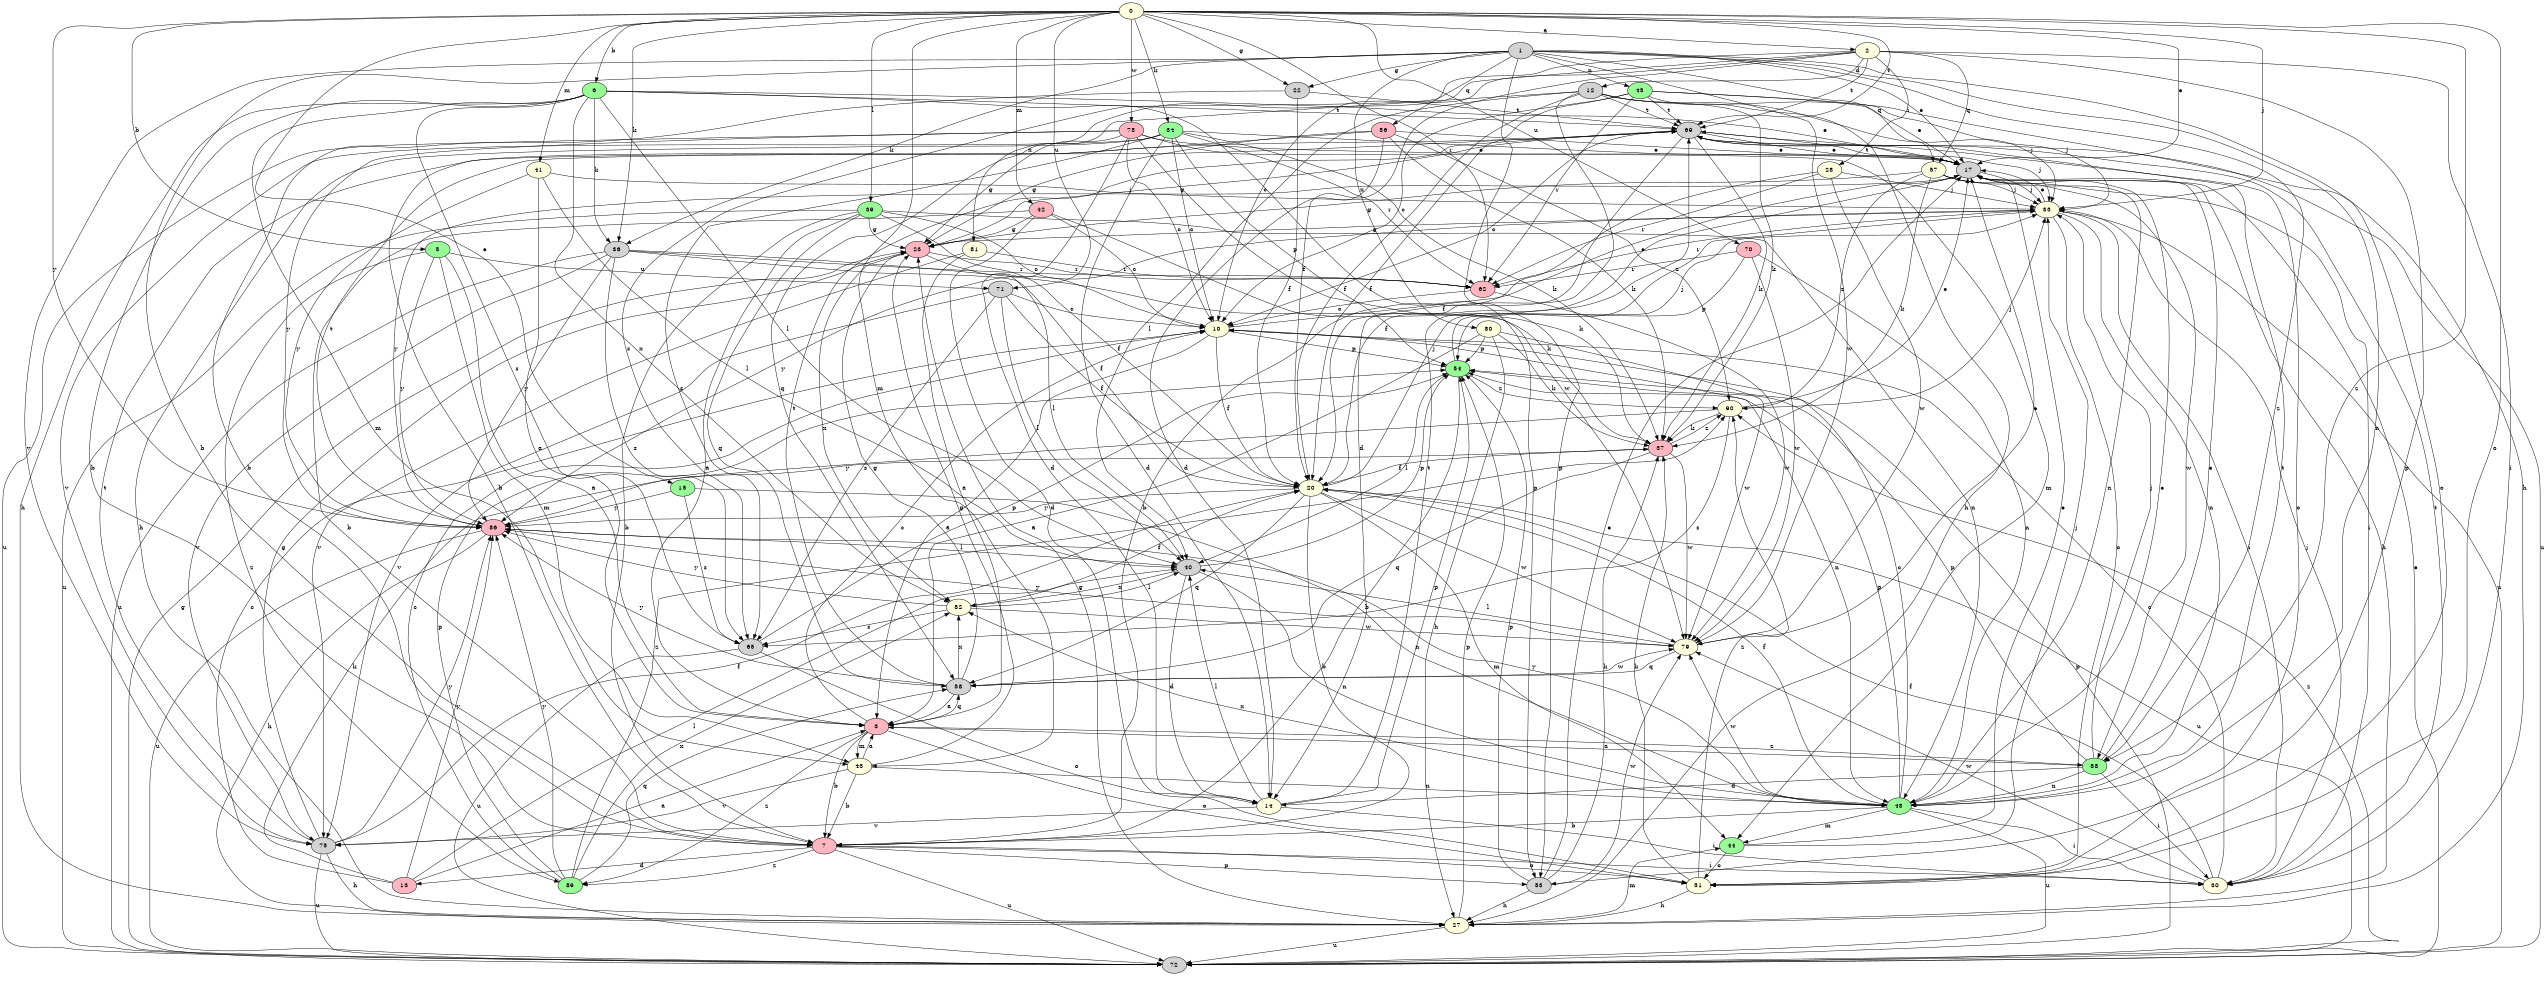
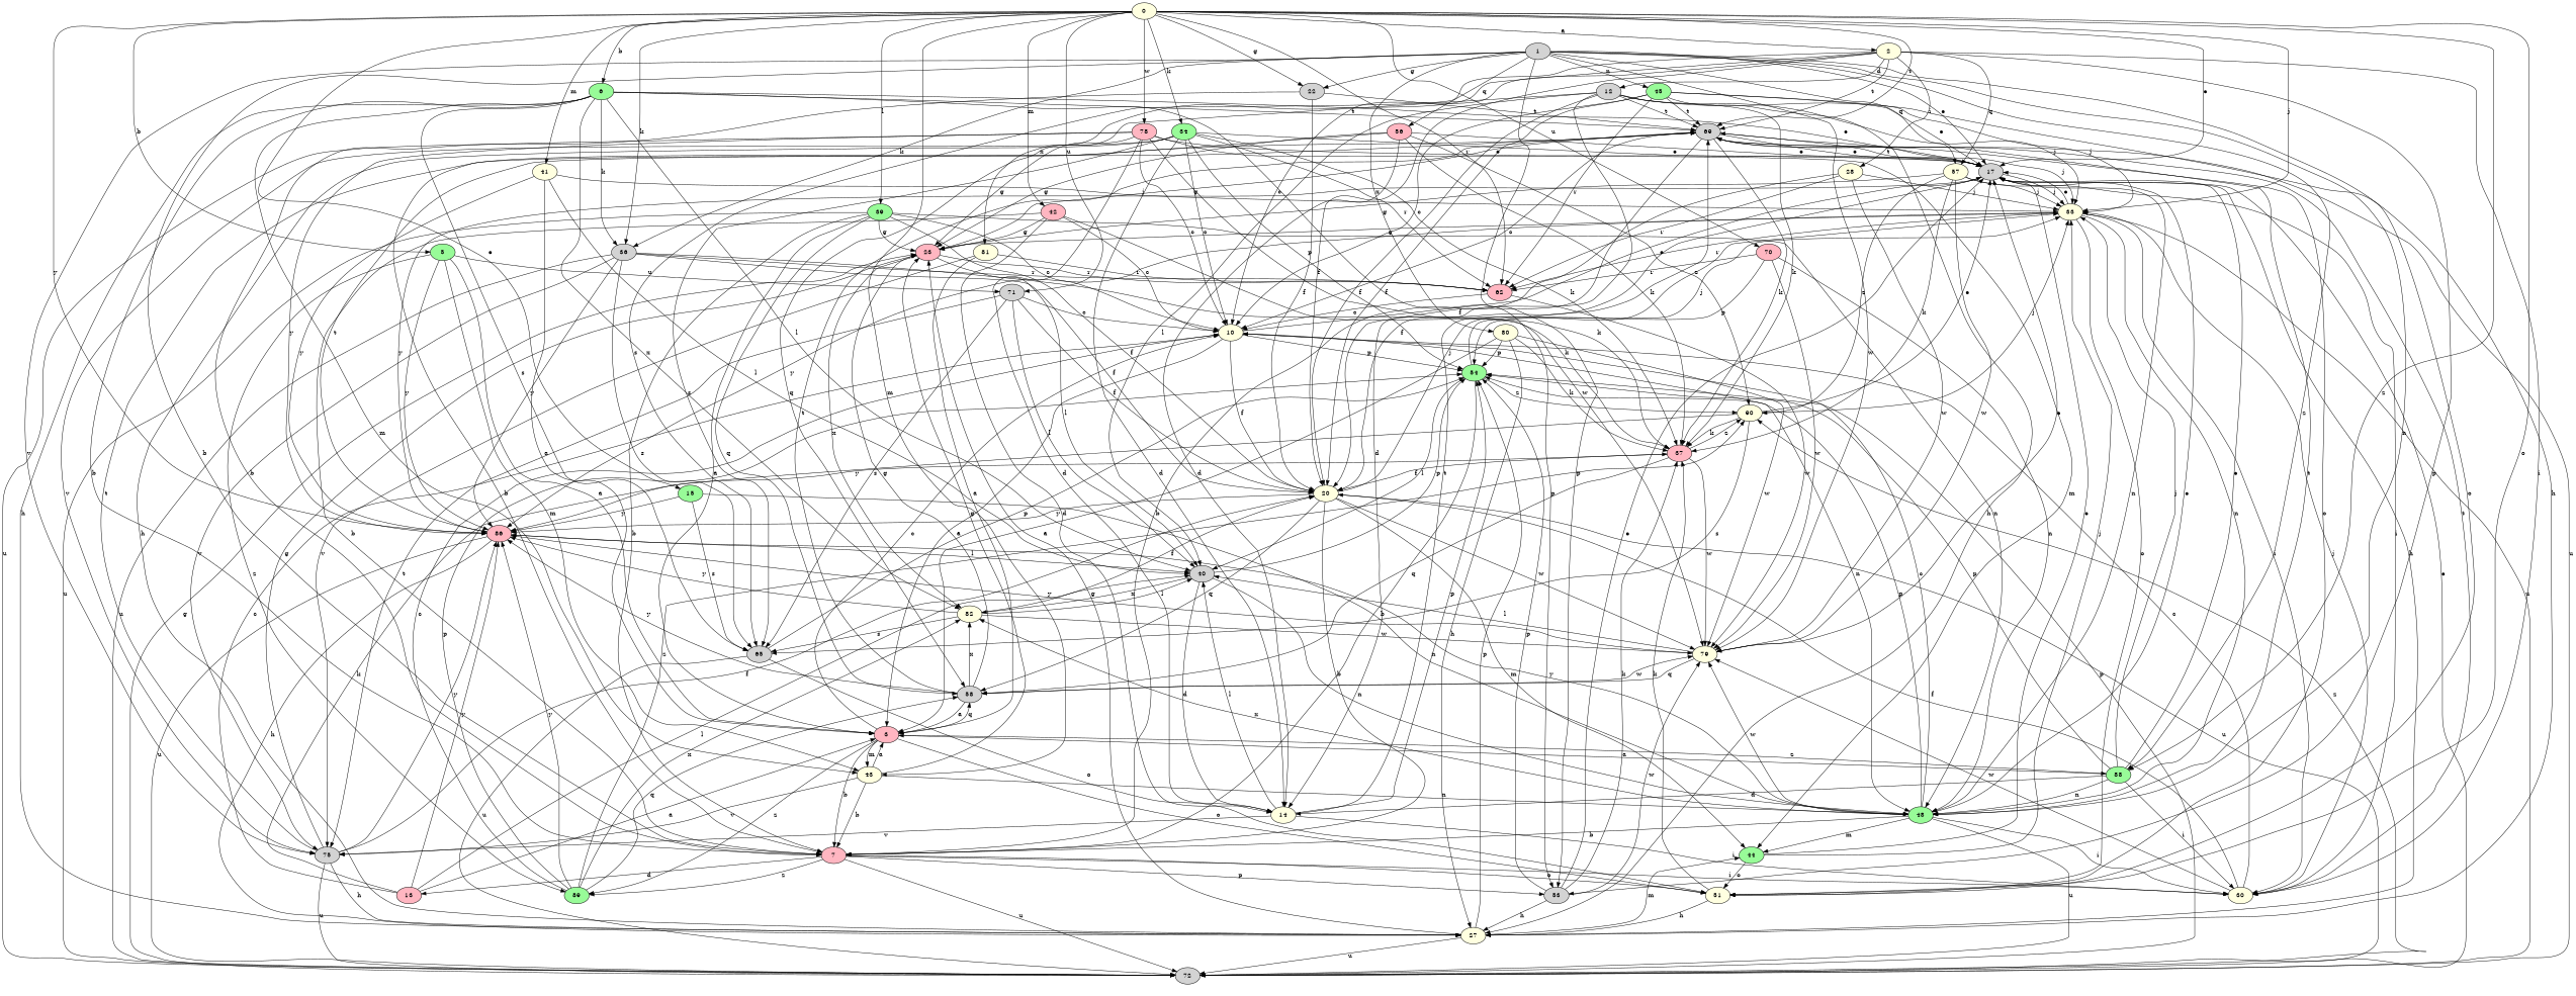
  strict digraph {
    fontname="DejaVu Serif"
    node [fillcolor=lightyellow fontname="DejaVu Serif" style=filled]
    edge [fontname="DejaVu Serif"]
    0
    2
    5 [fillcolor=palegreen]
    6 [fillcolor=palegreen]
    15 [fillcolor=palegreen]
    17 [fillcolor=lightgrey]
    22 [fillcolor=lightgrey]
    33
    34 [fillcolor=palegreen]
    36 [fillcolor=lightgrey]
    39 [fillcolor=palegreen]
    41
    42 [fillcolor=lightpink]
    43
    51
    62 [fillcolor=lightpink]
    69 [fillcolor=lightgrey]
    70 [fillcolor=lightpink]
    71 [fillcolor=lightgrey]
    78 [fillcolor=lightpink]
    86 [fillcolor=lightpink]
    88 [fillcolor=palegreen]
    53 [fillcolor=lightgrey]
    57
    10
    12 [fillcolor=lightgrey]
    20
    28
    30
    65 [fillcolor=lightgrey]
    81
    3 [fillcolor=lightpink]
    89 [fillcolor=palegreen]
    7 [fillcolor=lightpink]
    27
    40 [fillcolor=lightgrey]
    82
    48 [fillcolor=palegreen]
    72 [fillcolor=lightgrey]
    23 [fillcolor=lightpink]
    75 [fillcolor=lightgrey]
    54 [fillcolor=palegreen]
    14
    37 [fillcolor=lightpink]
    58 [fillcolor=lightgrey]
    90
    79
    44 [fillcolor=palegreen]
    1 [fillcolor=lightgrey]
    45 [fillcolor=palegreen]
    56 [fillcolor=lightpink]
    80
    13 [fillcolor=lightpink]
    0 -> 2 [label=a]
    0 -> 5 [label=b]
    0 -> 6 [label=b]
    0 -> 15 [label=e]
    0 -> 17 [label=e]
    0 -> 22 [label=g]
    0 -> 33 [label=j]
    0 -> 34 [label=k]
    0 -> 36 [label=k]
    0 -> 39 [label=l]
    0 -> 41 [label=m]
    0 -> 42 [label=m]
    0 -> 43 [label=m]
    0 -> 51 [label=o]
    0 -> 62 [label=r]
    0 -> 69 [label=t]
    0 -> 70 [label=u]
    0 -> 71 [label=u]
    0 -> 78 [label=w]
    0 -> 86 [label=y]
    0 -> 88 [label=z]
    2 -> 69 [label=t]
    2 -> 53 [label=p]
    2 -> 57 [label=q]
    2 -> 10 [label=c]
    2 -> 12 [label=d]
    2 -> 20 [label=f]
    2 -> 28 [label=i]
    2 -> 30 [label=i]
    2 -> 65 [label=s]
    2 -> 81 [label=x]
    5 -> 43 [label=m]
    5 -> 71 [label=u]
    5 -> 86 [label=y]
    5 -> 3 [label=a]
    5 -> 89 [label=z]
    6 -> 17 [label=e]
    6 -> 36 [label=k]
    6 -> 43 [label=m]
    6 -> 69 [label=t]
    6 -> 53 [label=p]
    6 -> 65 [label=s]
    6 -> 7 [label=b]
    6 -> 27 [label=h]
    6 -> 40 [label=l]
    6 -> 82 [label=x]
    15 -> 86 [label=y]
    15 -> 65 [label=s]
    15 -> 48 [label=n]
    17 -> 33 [label=j]
    17 -> 69 [label=t]
    17 -> 86 [label=y]
    17 -> 20 [label=f]
    17 -> 27 [label=h]
    17 -> 48 [label=n]
    22 -> 69 [label=t]
    22 -> 20 [label=f]
    22 -> 7 [label=b]
    33 -> 17 [label=e]
    33 -> 51 [label=o]
    33 -> 62 [label=r]
    33 -> 86 [label=y]
    33 -> 30 [label=i]
    33 -> 48 [label=n]
    33 -> 72 [label=u]
    33 -> 23 [label=g]
    34 -> 17 [label=e]
    34 -> 62 [label=r]
    34 -> 10 [label=c]
    34 -> 65 [label=s]
    34 -> 27 [label=h]
    34 -> 75 [label=v]
    34 -> 54 [label=p]
    34 -> 14 [label=d]
    34 -> 37 [label=k]
    36 -> 62 [label=r]
    36 -> 86 [label=y]
    36 -> 20 [label=f]
    36 -> 65 [label=s]
    36 -> 72 [label=u]
    36 -> 75 [label=v]
    36 -> 37 [label=k]
    39 -> 10 [label=c]
    39 -> 20 [label=f]
    39 -> 3 [label=a]
    39 -> 7 [label=b]
    39 -> 48 [label=n]
    39 -> 72 [label=u]
    39 -> 23 [label=g]
    39 -> 58 [label=q]
    41 -> 33 [label=j]
    41 -> 86 [label=y]
    41 -> 3 [label=a]
    41 -> 40 [label=l]
    42 -> 10 [label=c]
    42 -> 7 [label=b]
    42 -> 23 [label=g]
    42 -> 14 [label=d]
    42 -> 37 [label=k]
    43 -> 3 [label=a]
    43 -> 7 [label=b]
    43 -> 48 [label=n]
    43 -> 23 [label=g]
    43 -> 75 [label=v]
    51 -> 27 [label=h]
    51 -> 37 [label=k]
-   51 -> 90 [label=z]
    62 -> 10 [label=c]
    62 -> 79 [label=w]
    69 -> 17 [label=e]
    69 -> 33 [label=j]
    69 -> 51 [label=o]
    69 -> 10 [label=c]
    69 -> 20 [label=f]
    69 -> 72 [label=u]
    69 -> 23 [label=g]
    69 -> 37 [label=k]
    70 -> 62 [label=r]
    70 -> 48 [label=n]
    70 -> 54 [label=p]
    70 -> 79 [label=w]
    71 -> 10 [label=c]
    71 -> 20 [label=f]
    71 -> 65 [label=s]
    71 -> 40 [label=l]
-   71 -> 75 [label=v]
+   71 -> 75 [label=t]
    78 -> 17 [label=e]
    78 -> 86 [label=y]
    78 -> 10 [label=c]
    78 -> 72 [label=u]
    78 -> 23 [label=g]
    78 -> 14 [label=d]
    78 -> 79 [label=w]
    78 -> 44 [label=m]
    86 -> 69 [label=t]
    86 -> 27 [label=h]
    86 -> 40 [label=l]
    86 -> 72 [label=u]
    88 -> 17 [label=e]
    88 -> 33 [label=j]
    88 -> 30 [label=i]
    88 -> 3 [label=a]
    88 -> 48 [label=n]
    88 -> 54 [label=p]
    88 -> 14 [label=d]
    53 -> 17 [label=e]
    53 -> 27 [label=h]
    53 -> 54 [label=p]
    53 -> 37 [label=k]
    53 -> 79 [label=w]
    57 -> 33 [label=j]
    57 -> 30 [label=i]
    57 -> 23 [label=g]
    57 -> 37 [label=k]
    57 -> 90 [label=z]
-   57 -> 88 [label=w]
+   57 -> 79 [label=w]
    10 -> 17 [label=e]
    10 -> 20 [label=f]
    10 -> 3 [label=a]
    10 -> 48 [label=n]
    10 -> 54 [label=p]
    12 -> 33 [label=j]
    12 -> 51 [label=o]
    12 -> 69 [label=t]
    12 -> 20 [label=f]
    12 -> 40 [label=l]
    12 -> 14 [label=d]
    12 -> 37 [label=k]
    12 -> 58 [label=q]
    20 -> 33 [label=j]
    20 -> 86 [label=y]
    20 -> 7 [label=b]
    20 -> 72 [label=u]
    20 -> 58 [label=q]
    20 -> 79 [label=w]
    20 -> 44 [label=m]
    28 -> 33 [label=j]
    28 -> 62 [label=r]
    28 -> 7 [label=b]
    28 -> 79 [label=w]
    30 -> 33 [label=j]
    30 -> 69 [label=t]
    30 -> 10 [label=c]
    30 -> 20 [label=f]
    30 -> 79 [label=w]
    65 -> 51 [label=o]
    65 -> 72 [label=u]
    65 -> 54 [label=p]
    81 -> 62 [label=r]
    81 -> 3 [label=a]
    81 -> 75 [label=v]
    3 -> 43 [label=m]
    3 -> 51 [label=o]
    3 -> 88 [label=z]
    3 -> 10 [label=c]
    3 -> 89 [label=z]
    3 -> 7 [label=b]
    3 -> 58 [label=q]
    89 -> 86 [label=y]
    89 -> 10 [label=c]
    89 -> 82 [label=x]
    89 -> 54 [label=p]
    89 -> 58 [label=q]
    89 -> 90 [label=z]
    7 -> 51 [label=o]
    7 -> 53 [label=p]
    7 -> 30 [label=i]
    7 -> 89 [label=z]
    7 -> 72 [label=u]
    7 -> 13 [label=d]
    27 -> 72 [label=u]
    27 -> 23 [label=g]
    27 -> 54 [label=p]
    27 -> 44 [label=m]
    40 -> 82 [label=x]
    40 -> 48 [label=n]
    40 -> 54 [label=p]
    40 -> 14 [label=d]
    82 -> 86 [label=y]
    82 -> 20 [label=f]
    82 -> 65 [label=s]
    82 -> 40 [label=l]
    82 -> 79 [label=w]
    48 -> 17 [label=e]
    48 -> 69 [label=t]
    48 -> 86 [label=y]
    48 -> 10 [label=c]
-   48 -> 20 [label=f]
    48 -> 30 [label=i]
    48 -> 7 [label=b]
    48 -> 82 [label=x]
    48 -> 72 [label=u]
    48 -> 54 [label=p]
    48 -> 79 [label=w]
    48 -> 44 [label=m]
    72 -> 17 [label=e]
    72 -> 23 [label=g]
    72 -> 54 [label=p]
    72 -> 90 [label=z]
    23 -> 62 [label=r]
    23 -> 40 [label=l]
    23 -> 82 [label=x]
    75 -> 69 [label=t]
    75 -> 86 [label=y]
    75 -> 20 [label=f]
    75 -> 27 [label=h]
    75 -> 72 [label=u]
    75 -> 23 [label=g]
    54 -> 33 [label=j]
    54 -> 7 [label=b]
    54 -> 40 [label=l]
    54 -> 90 [label=z]
    14 -> 69 [label=t]
    14 -> 30 [label=i]
    14 -> 40 [label=l]
    14 -> 75 [label=v]
    14 -> 54 [label=p]
    37 -> 20 [label=f]
    37 -> 58 [label=q]
    37 -> 90 [label=z]
    37 -> 79 [label=w]
    58 -> 69 [label=t]
    58 -> 86 [label=y]
    58 -> 3 [label=a]
    58 -> 82 [label=x]
    58 -> 23 [label=g]
    58 -> 79 [label=w]
    90 -> 17 [label=e]
    90 -> 33 [label=j]
    90 -> 86 [label=y]
    90 -> 65 [label=s]
    90 -> 37 [label=k]
    79 -> 17 [label=e]
    79 -> 86 [label=y]
    79 -> 40 [label=l]
    79 -> 58 [label=q]
    44 -> 17 [label=e]
    44 -> 33 [label=j]
    44 -> 51 [label=o]
    1 -> 17 [label=e]
    1 -> 22 [label=g]
    1 -> 36 [label=k]
    1 -> 88 [label=z]
    1 -> 53 [label=p]
    1 -> 57 [label=q]
    1 -> 7 [label=b]
    1 -> 27 [label=h]
    1 -> 48 [label=n]
    1 -> 75 [label=v]
    1 -> 79 [label=w]
    1 -> 45 [label=n]
    1 -> 56 [label=q]
    1 -> 80 [label=x]
    45 -> 17 [label=e]
    45 -> 33 [label=j]
    45 -> 62 [label=r]
    45 -> 69 [label=t]
    45 -> 10 [label=c]
    45 -> 20 [label=f]
    45 -> 27 [label=h]
    56 -> 17 [label=e]
    56 -> 7 [label=b]
    56 -> 23 [label=g]
    56 -> 14 [label=d]
    56 -> 37 [label=k]
    56 -> 90 [label=z]
    80 -> 3 [label=a]
    80 -> 27 [label=h]
    80 -> 54 [label=p]
    80 -> 37 [label=k]
    80 -> 79 [label=w]
    13 -> 86 [label=y]
    13 -> 10 [label=c]
    13 -> 3 [label=a]
    13 -> 40 [label=l]
    13 -> 37 [label=k]
  }
